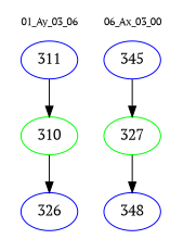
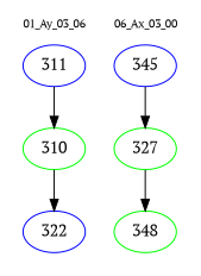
  digraph {
    fontname="PT Serif"
    node [color=blue fontname="PT Serif"]
    edge [color=black fontname="PT Serif"]
    n1 [label=311]
    n2 [color=green label=310]
-   n3 [label=326]
+   n3 [label=322]
    n4 [label=345]
    n5 [color=green label=327]
-   n6 [label=348]
+   n6 [color=green label=348]
    subgraph cluster_1 {
      color=white
      fontsize=10
      label="01_Ay_03_06"
      n1
      n2
      n3
    }
    subgraph cluster_2 {
      color=white
      fontsize=10
      label="06_Ax_03_00"
      n4
      n5
      n6
    }
    n1 -> n2
    n2 -> n3
    n4 -> n5
    n5 -> n6
  }
